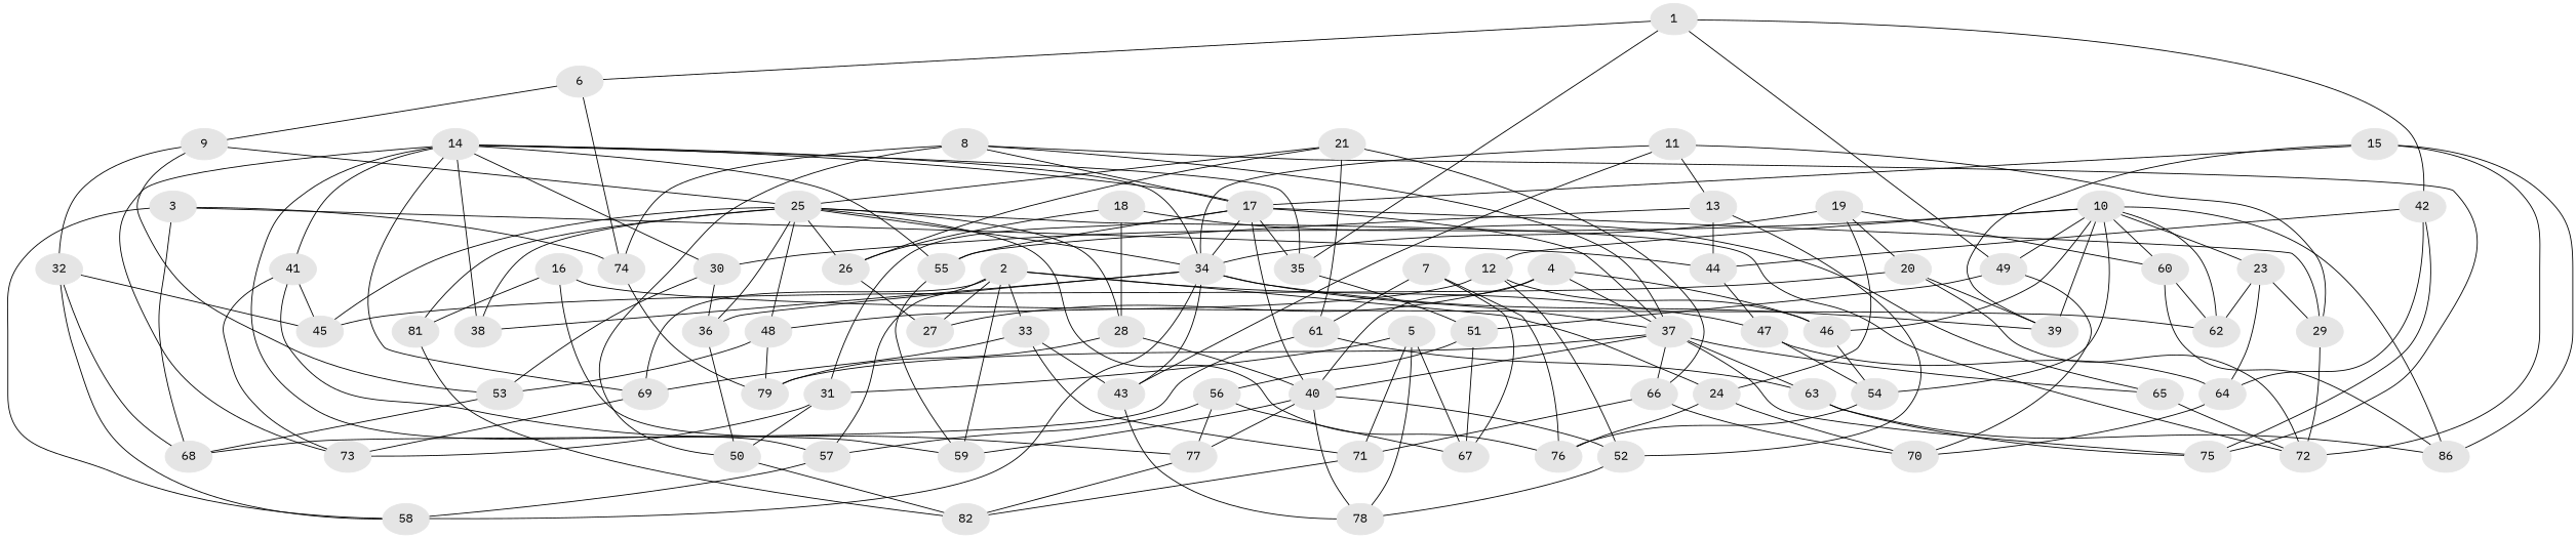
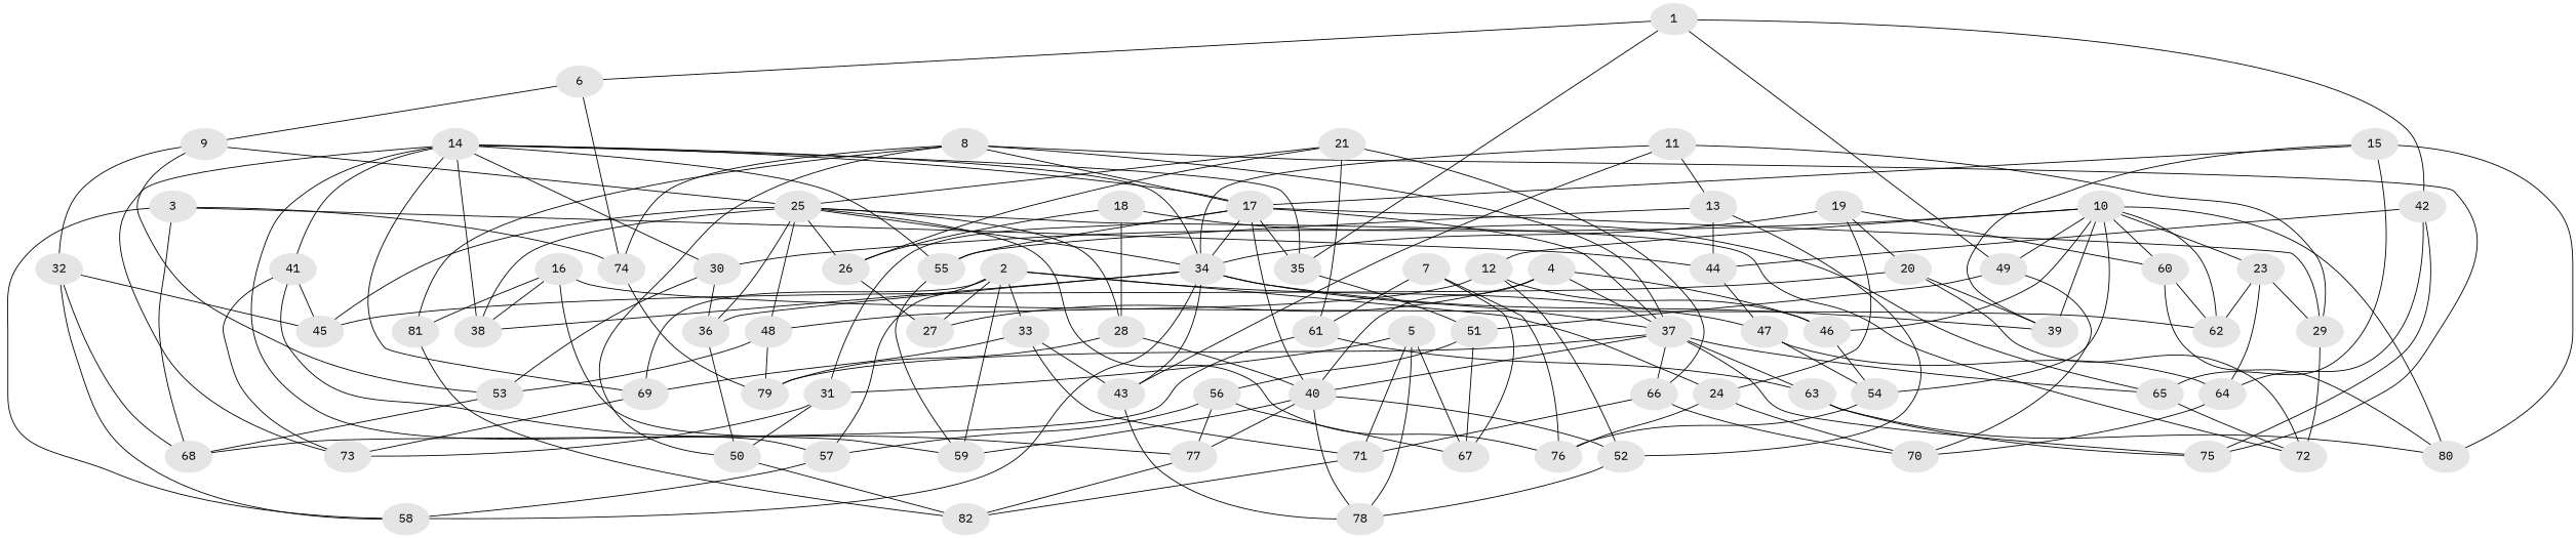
  graph {
    fontname="IBM Plex Mono"
    node [color=gray90 fontname="IBM Plex Mono" style=filled]
    edge [fontname="IBM Plex Mono" weight=1.0]
    1
    6
    35
    42
    49
    74
    9
    51
    44
    75
    64
    70
    2
    24
    27
    33
    47
    57
    59
    69
    76
    71
    43
    54
    58
    73
    3
    68
    79
    4
    37
    40
    46
    65
    66
    63
    78
    52
    77
    5
    31
    67
    50
    82
    25
    32
    53
    17
    29
    34
    55
    7
    61
    18
    26
    28
    8
    81
    48
    38
    45
    72
    36
    10
    12
    23
    30
    39
    60
    62
-   80 [label=86]
+   80
    11
    13
    14
    41
    15
    16
    19
    20
    21
    56
    1 -- 6
    1 -- 35
    1 -- 42
    1 -- 49
    6 -- 74
    6 -- 9
    35 -- 51
    42 -- 44
    42 -- 75
    42 -- 64
    49 -- 51
    49 -- 70
    74 -- 79
    9 -- 25
    9 -- 32
    9 -- 53
    51 -- 67
    51 -- 56
    44 -- 47
    64 -- 70
    2 -- 24
    2 -- 27 [weight=2.0]
    2 -- 33
    2 -- 47
    2 -- 57
    2 -- 59
    2 -- 69
    24 -- 70
    24 -- 76
    33 -- 69
    33 -- 71
    33 -- 43
    47 -- 64
    47 -- 54
    57 -- 58
    69 -- 73
    71 -- 82
    43 -- 78
    54 -- 76
    3 -- 74
    3 -- 44
    3 -- 58
    3 -- 68
    4 -- 27
    4 -- 37
    4 -- 40
    4 -- 46
    37 -- 75
    37 -- 79
    37 -- 40
    37 -- 65
    37 -- 66
    37 -- 63
    40 -- 59
    40 -- 78
    40 -- 52
    40 -- 77
    46 -- 54
    65 -- 72
    66 -- 70
    66 -- 71
    63 -- 75
    63 -- 80
    52 -- 78
    77 -- 82
    5 -- 71
    5 -- 78
    5 -- 31
    5 -- 67
    31 -- 73
    31 -- 50
    50 -- 82
    25 -- 76
    25 -- 34
    25 -- 26
    25 -- 28
    25 -- 48
    25 -- 38
    25 -- 45
    25 -- 72
    25 -- 36
    32 -- 58
    32 -- 68
    32 -- 45
    53 -- 68
    17 -- 35
    17 -- 37
    17 -- 40 [weight=2.0]
    17 -- 31
    17 -- 29
    17 -- 34
    17 -- 55
    29 -- 72
    34 -- 43
    34 -- 58
    34 -- 37 [weight=2.0]
    34 -- 38
    34 -- 36
    34 -- 39
    55 -- 59
    7 -- 76
    7 -- 67
    7 -- 61
    61 -- 68
    61 -- 63
    18 -- 65
    18 -- 26
    18 -- 28
    26 -- 27
    28 -- 79
    28 -- 40
    8 -- 74
    8 -- 75
    8 -- 37 [weight=2.0]
    8 -- 50
    8 -- 17
-   25 -- 81 [weight=2.0]
+   8 -- 81 [weight=2.0]
    81 -- 82
    48 -- 79
    48 -- 53
    36 -- 50
    10 -- 49
    10 -- 54
    10 -- 46
    10 -- 12
    10 -- 23
    10 -- 30
    10 -- 39
    10 -- 60
    10 -- 62
    10 -- 80
    12 -- 46
    12 -- 52
    12 -- 48
    23 -- 64
    23 -- 29
    23 -- 62
    30 -- 53
    30 -- 36
    60 -- 62
    60 -- 80
    11 -- 43
    11 -- 29
    11 -- 34
    11 -- 13
    13 -- 44
    13 -- 52
    13 -- 55
    14 -- 35
    14 -- 57
    14 -- 69
    14 -- 73
    14 -- 17
    14 -- 34
    14 -- 55
    14 -- 38
    14 -- 30
    14 -- 41
    41 -- 73
    41 -- 77
    41 -- 45
-   15 -- 72
+   15 -- 65
    15 -- 17
    15 -- 39
    15 -- 80
    16 -- 59
    16 -- 81
+   16 -- 38
    16 -- 62
    19 -- 24
    19 -- 34
    19 -- 60
    19 -- 20
    20 -- 45
    20 -- 72
    20 -- 39
    21 -- 66
    21 -- 25
    21 -- 61
    21 -- 26
    56 -- 57
    56 -- 77
    56 -- 67
  }
